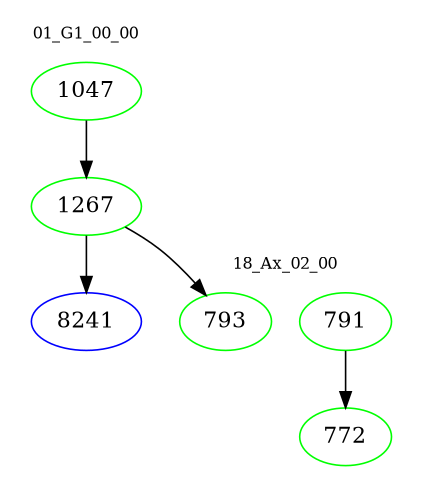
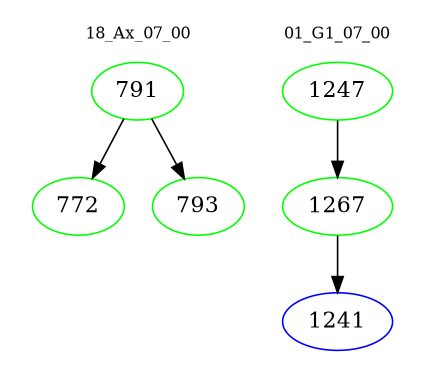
  digraph {
    node [color=green]
    edge [color=black]
    n1 [label=791]
    n2 [label=772]
    n3 [label=793]
-   n4 [label=1047]
-   n5 [color=blue label=8241]
+   n4 [label=1247]
+   n5 [color=blue label=1241]
    n6 [label=1267]
    subgraph cluster_1 {
      color=white
      fontsize=10
-     label="18_Ax_02_00"
+     label="18_Ax_07_00"
      n1
      n2
      n3
    }
    subgraph cluster_2 {
      color=white
      fontsize=10
-     label="01_G1_00_00"
+     label="01_G1_07_00"
      n4
      n5
      n6
    }
    n1 -> n2
-   n6 -> n3
+   n1 -> n3
    n4 -> n6
    n6 -> n5
  }
